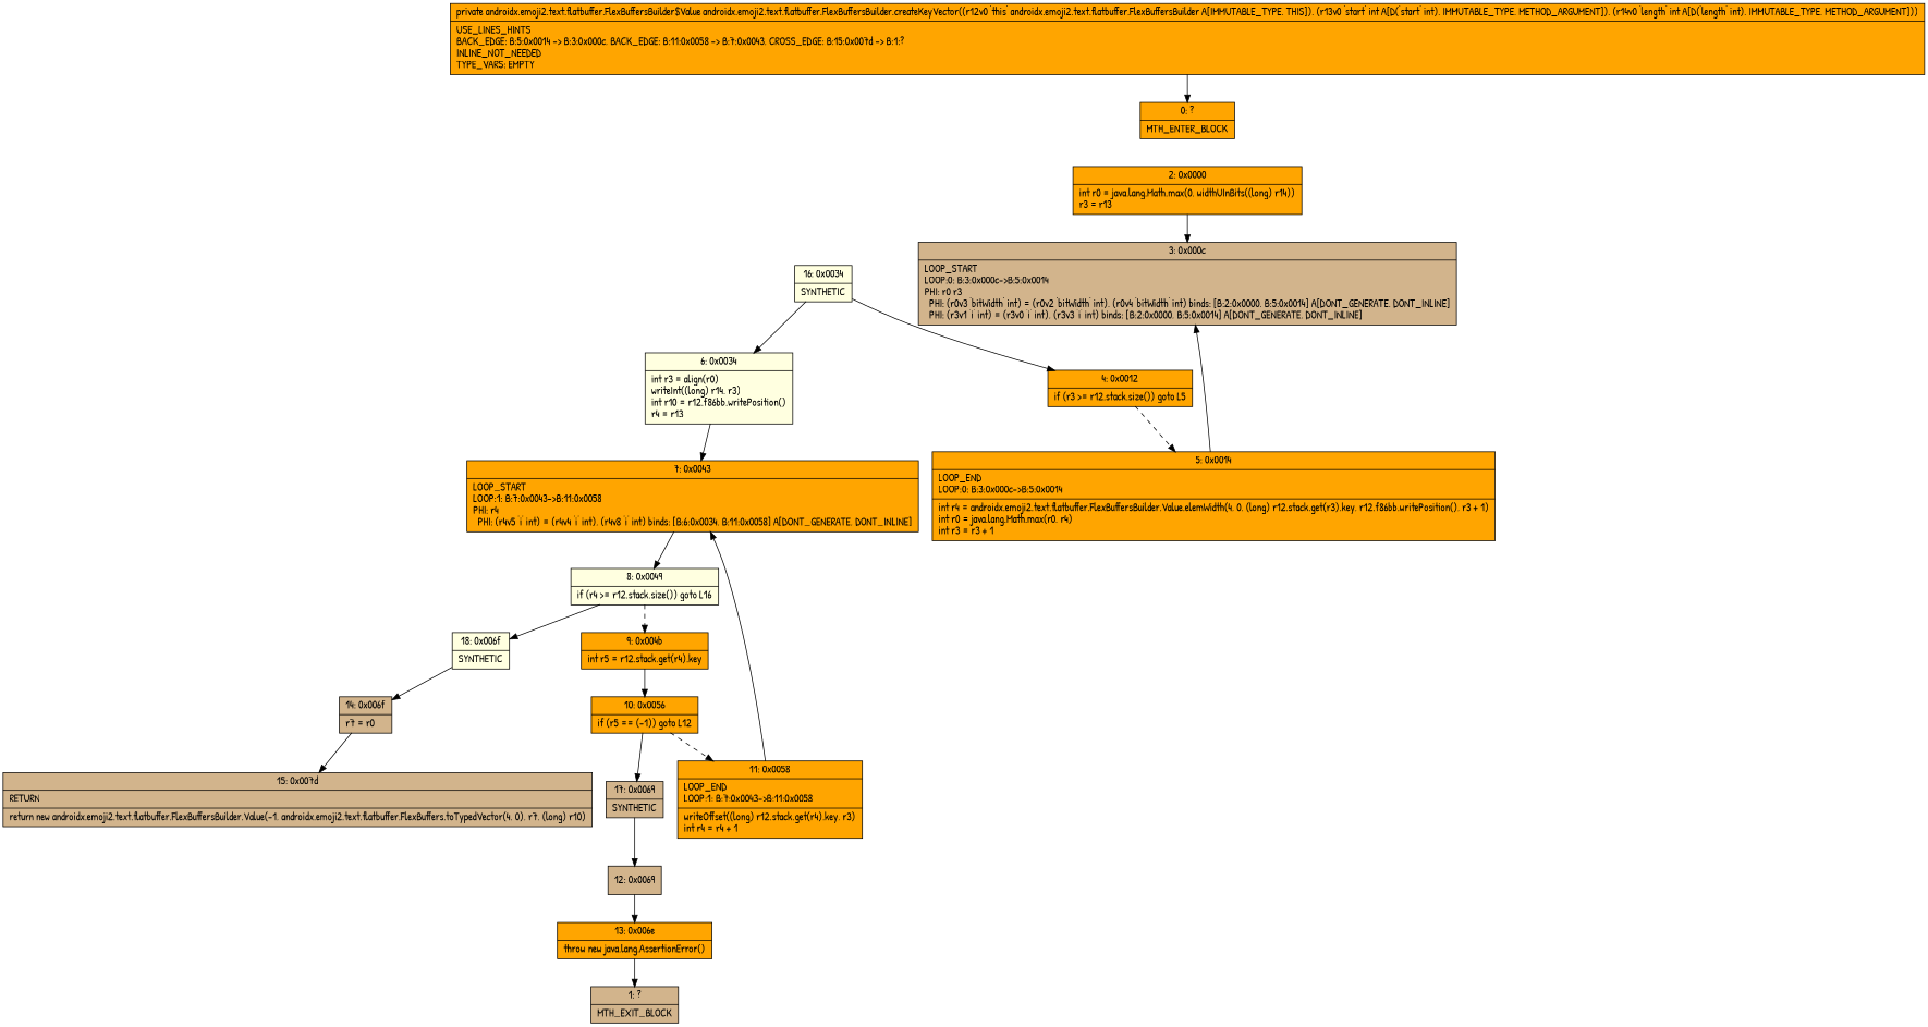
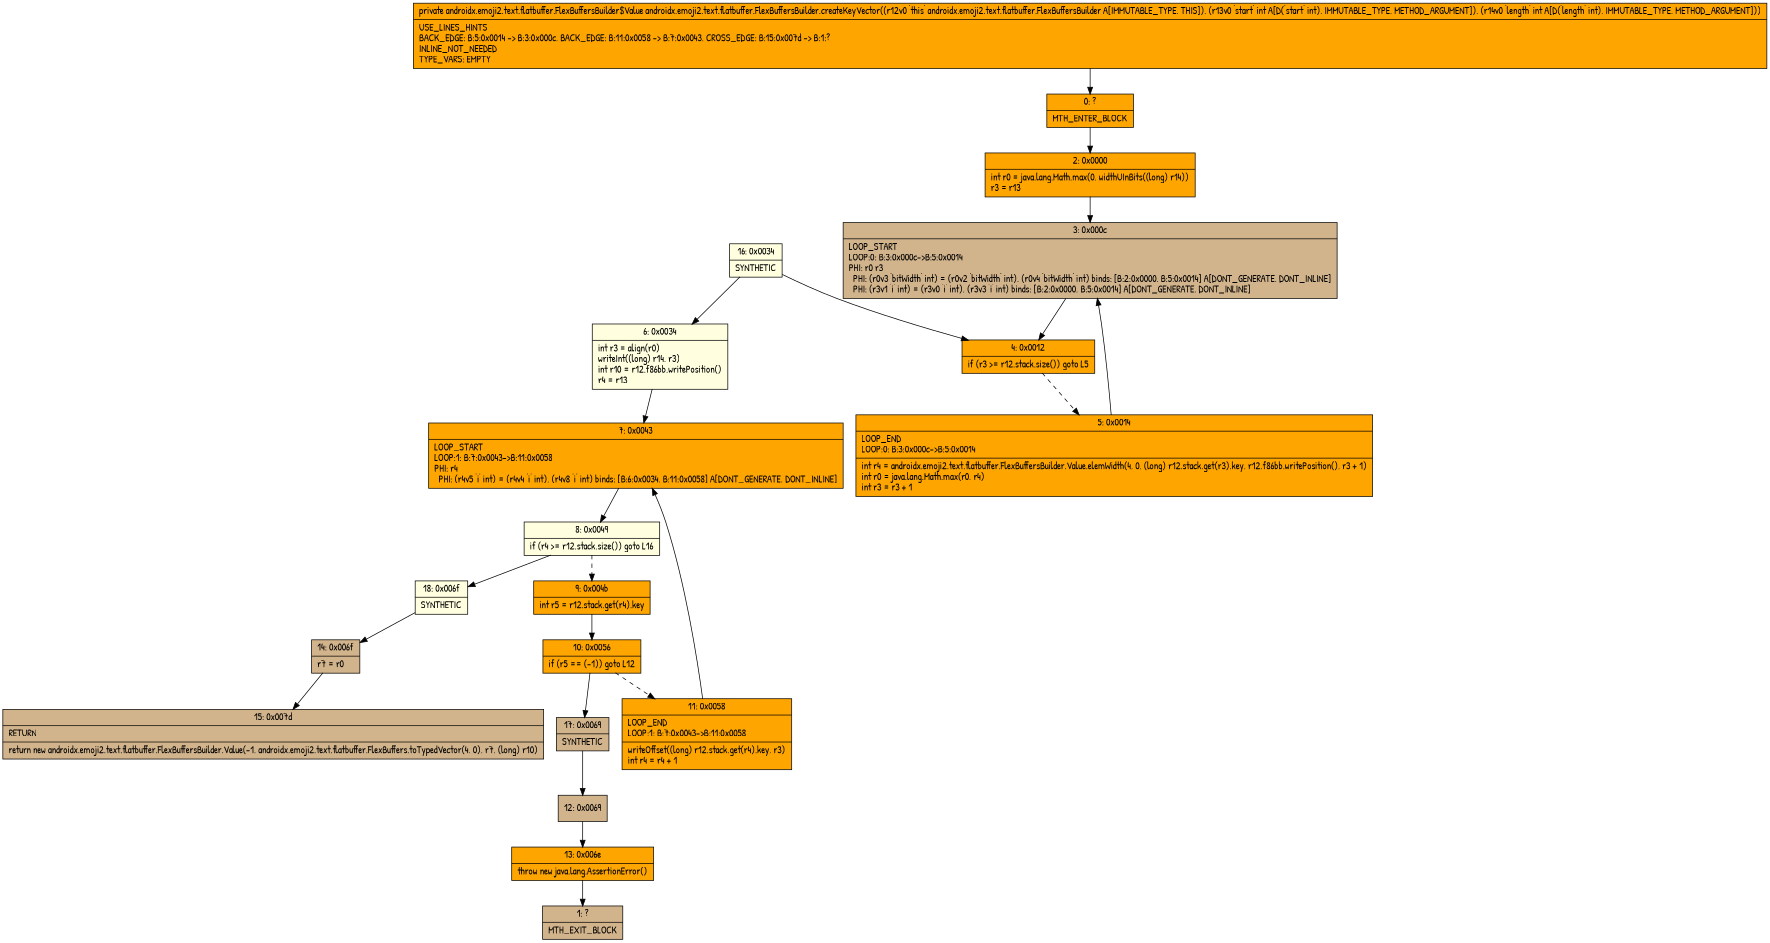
  digraph {
    fontname="Patrick Hand"
    node [fillcolor=orange fontname="Patrick Hand" shape=record style=filled]
    edge [fontname="Patrick Hand"]
    n1 [label="{0\:\ ?|MTH_ENTER_BLOCK\l}"]
    n2 [label="{2\:\ 0x0000|int r0 = java.lang.Math.max(0, widthUInBits((long) r14))\lr3 = r13\l}"]
    n3 [fillcolor=tan label="{3\:\ 0x000c|LOOP_START\lLOOP:0: B:3:0x000c\-\>B:5:0x0014\lPHI: r0 r3 \l  PHI: (r0v3 'bitWidth' int) = (r0v2 'bitWidth' int), (r0v4 'bitWidth' int) binds: [B:2:0x0000, B:5:0x0014] A[DONT_GENERATE, DONT_INLINE]\l  PHI: (r3v1 'i' int) = (r3v0 'i' int), (r3v3 'i' int) binds: [B:2:0x0000, B:5:0x0014] A[DONT_GENERATE, DONT_INLINE]\l}"]
    n4 [label="{4\:\ 0x0012|if (r3 \>= r12.stack.size()) goto L5\l}"]
    n5 [label="{5\:\ 0x0014|LOOP_END\lLOOP:0: B:3:0x000c\-\>B:5:0x0014\l|int r4 = androidx.emoji2.text.flatbuffer.FlexBuffersBuilder.Value.elemWidth(4, 0, (long) r12.stack.get(r3).key, r12.f86bb.writePosition(), r3 + 1)\lint r0 = java.lang.Math.max(r0, r4)\lint r3 = r3 + 1\l}"]
    n6 [fillcolor=lightyellow label="{16\:\ 0x0034|SYNTHETIC\l}"]
    n7 [fillcolor=lightyellow label="{6\:\ 0x0034|int r3 = align(r0)\lwriteInt((long) r14, r3)\lint r10 = r12.f86bb.writePosition()\lr4 = r13\l}"]
    n8 [label="{7\:\ 0x0043|LOOP_START\lLOOP:1: B:7:0x0043\-\>B:11:0x0058\lPHI: r4 \l  PHI: (r4v5 'i' int) = (r4v4 'i' int), (r4v8 'i' int) binds: [B:6:0x0034, B:11:0x0058] A[DONT_GENERATE, DONT_INLINE]\l}"]
    n9 [fillcolor=lightyellow label="{8\:\ 0x0049|if (r4 \>= r12.stack.size()) goto L16\l}"]
    n10 [label="{9\:\ 0x004b|int r5 = r12.stack.get(r4).key\l}"]
    n11 [fillcolor=lightyellow label="{18\:\ 0x006f|SYNTHETIC\l}"]
    n12 [label="{10\:\ 0x0056|if (r5 == (\-1)) goto L12\l}"]
    n13 [fillcolor=tan label="{14\:\ 0x006f|r7 = r0\l}"]
    n14 [label="{11\:\ 0x0058|LOOP_END\lLOOP:1: B:7:0x0043\-\>B:11:0x0058\l|writeOffset((long) r12.stack.get(r4).key, r3)\lint r4 = r4 + 1\l}"]
    n15 [fillcolor=tan label="{17\:\ 0x0069|SYNTHETIC\l}"]
    n16 [fillcolor=tan label="{12\:\ 0x0069}"]
    n17 [label="{13\:\ 0x006e|throw new java.lang.AssertionError()\l}"]
    n18 [fillcolor=tan label="{1\:\ ?|MTH_EXIT_BLOCK\l}"]
    n19 [fillcolor=tan label="{15\:\ 0x007d|RETURN\l|return new androidx.emoji2.text.flatbuffer.FlexBuffersBuilder.Value(\-1, androidx.emoji2.text.flatbuffer.FlexBuffers.toTypedVector(4, 0), r7, (long) r10)\l}"]
    n20 [label="{private androidx.emoji2.text.flatbuffer.FlexBuffersBuilder$Value androidx.emoji2.text.flatbuffer.FlexBuffersBuilder.createKeyVector((r12v0 'this' androidx.emoji2.text.flatbuffer.FlexBuffersBuilder A[IMMUTABLE_TYPE, THIS]), (r13v0 'start' int A[D('start' int), IMMUTABLE_TYPE, METHOD_ARGUMENT]), (r14v0 'length' int A[D('length' int), IMMUTABLE_TYPE, METHOD_ARGUMENT]))  | USE_LINES_HINTS\lBACK_EDGE: B:5:0x0014 \-\> B:3:0x000c, BACK_EDGE: B:11:0x0058 \-\> B:7:0x0043, CROSS_EDGE: B:15:0x007d \-\> B:1:?\lINLINE_NOT_NEEDED\lTYPE_VARS: EMPTY\l}"]
+   n1 -> n2
    n2 -> n3
+   n3 -> n4
    n4 -> n5 [style=dashed]
    n5 -> n3
    n6 -> n4
    n6 -> n7
    n7 -> n8
    n8 -> n9
    n9 -> n10 [style=dashed]
    n9 -> n11
    n10 -> n12
    n11 -> n13
    n12 -> n14 [style=dashed]
    n12 -> n15
    n13 -> n19
    n14 -> n8
    n15 -> n16
    n16 -> n17
    n17 -> n18
    n20 -> n1
  }
